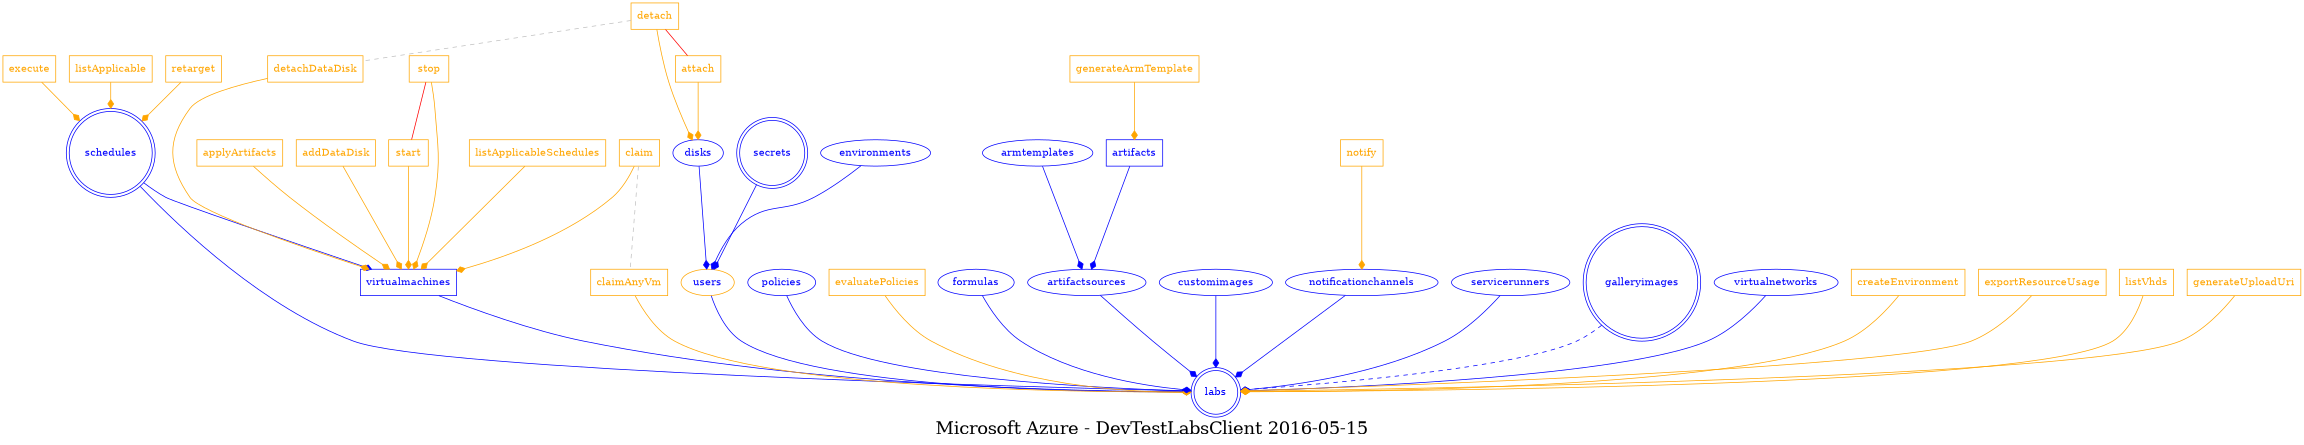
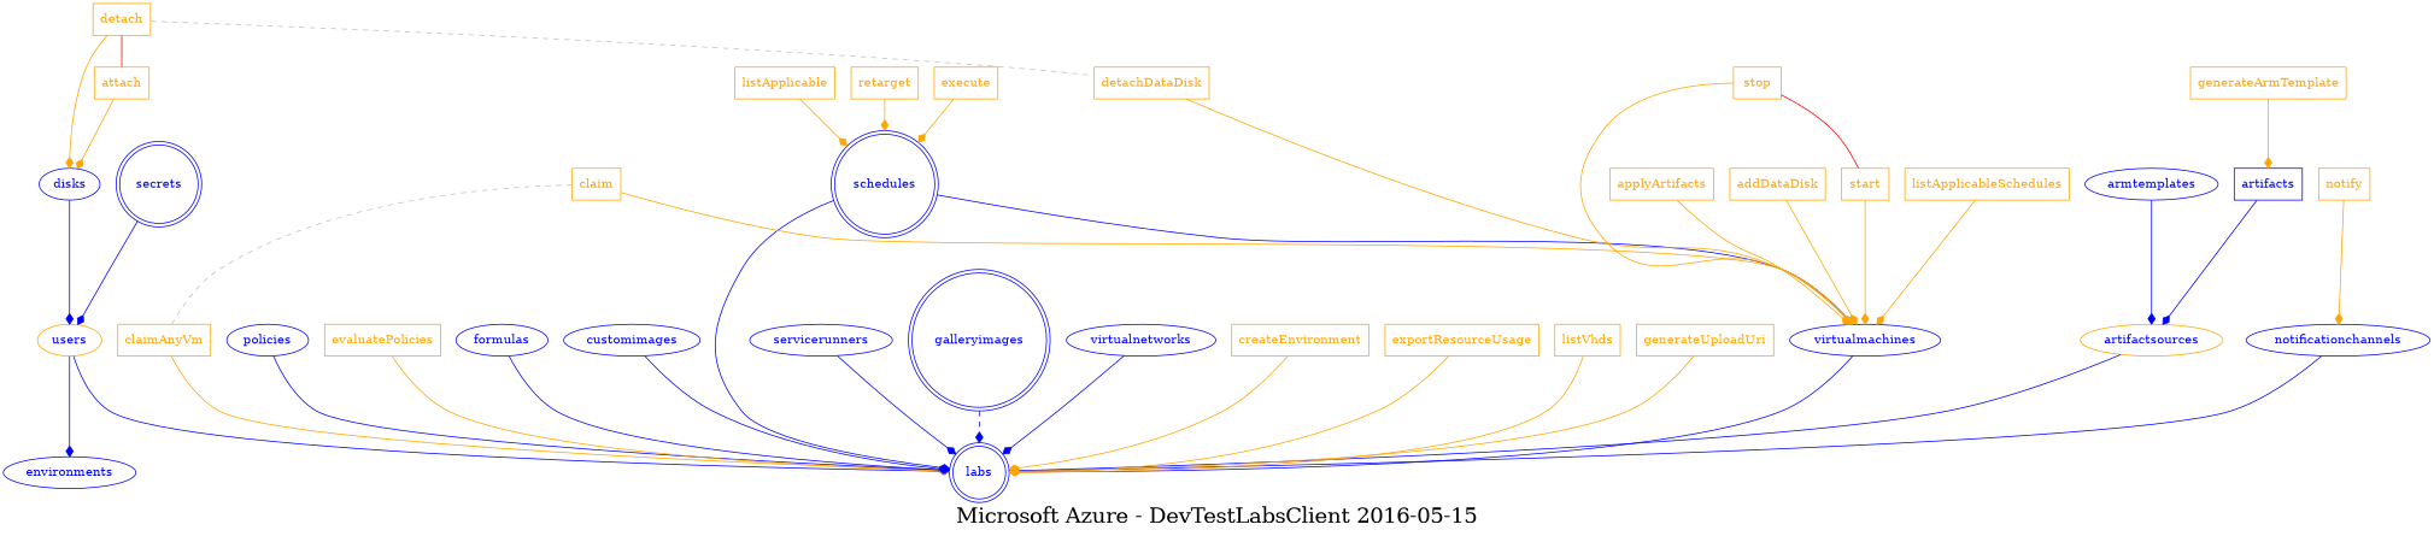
  digraph {
    fontsize=24
    label="Microsoft Azure - DevTestLabsClient 2016-05-15"
    splines=true
    node [color=orange fontcolor=orange shape=box]
    edge [arrowhead=diamond arrowtail=none color=orange fontcolor=orange]
    labs [color=blue fontcolor=blue shape=doublecircle]
    schedules [color=blue fontcolor=blue shape=doublecircle]
-   virtualmachines [color=blue fontcolor=blue]
+   virtualmachines [color=blue fontcolor=blue shape=ellipse]
    detachDataDisk
    detach
    disks [color=blue fontcolor=blue shape=ellipse]
    attach
    users [fontcolor=blue shape=ellipse]
    applyArtifacts
    addDataDisk
    start
    stop
    claim
    claimAnyVm
    listApplicableSchedules
    execute
    secrets [color=blue fontcolor=blue shape=doublecircle]
    environments [color=blue fontcolor=blue shape=ellipse]
    policies [color=blue fontcolor=blue shape=ellipse]
    evaluatePolicies
    formulas [color=blue fontcolor=blue shape=ellipse]
    listApplicable
-   artifactsources [color=blue fontcolor=blue shape=ellipse]
+   artifactsources [fontcolor=blue shape=ellipse]
    armtemplates [color=blue fontcolor=blue shape=ellipse]
    artifacts [color=blue fontcolor=blue]
    generateArmTemplate
    customimages [color=blue fontcolor=blue shape=ellipse]
    notificationchannels [color=blue fontcolor=blue shape=ellipse]
    notify
    servicerunners [color=blue fontcolor=blue shape=ellipse]
    galleryimages [color=blue fontcolor=blue shape=doublecircle]
    virtualnetworks [color=blue fontcolor=blue shape=ellipse]
    createEnvironment
    exportResourceUsage
    listVhds
    generateUploadUri
    retarget
    schedules -> labs [color=blue fontcolor=blue]
    schedules -> virtualmachines [color=blue fontcolor=blue]
    virtualmachines -> labs [color=blue fontcolor=blue]
    detachDataDisk -> virtualmachines
    detach -> detachDataDisk [arrowhead=none color=grey fontcolor=grey style=dashed]
    detach -> disks
    detach -> attach [arrowhead=none color=red fontcolor=red]
    disks -> users [color=blue fontcolor=blue]
    attach -> disks
    users -> labs [color=blue fontcolor=blue]
    applyArtifacts -> virtualmachines
    addDataDisk -> virtualmachines
    start -> virtualmachines
    stop -> virtualmachines
    stop -> start [arrowhead=none color=red fontcolor=red]
    claim -> virtualmachines
    claim -> claimAnyVm [arrowhead=none color=grey fontcolor=grey style=dashed]
    claimAnyVm -> labs
    listApplicableSchedules -> virtualmachines
    execute -> schedules
    secrets -> users [color=blue fontcolor=blue]
-   environments -> users [color=blue fontcolor=blue]
+   users -> environments [color=blue fontcolor=blue]
    policies -> labs [color=blue fontcolor=blue]
    evaluatePolicies -> labs
    formulas -> labs [color=blue fontcolor=blue]
    listApplicable -> schedules
    artifactsources -> labs [color=blue fontcolor=blue]
    armtemplates -> artifactsources [color=blue fontcolor=blue]
    artifacts -> artifactsources [color=blue fontcolor=blue]
    generateArmTemplate -> artifacts
    customimages -> labs [color=blue fontcolor=blue]
    notificationchannels -> labs [color=blue fontcolor=blue]
    notify -> notificationchannels
    servicerunners -> labs [color=blue fontcolor=blue]
    galleryimages -> labs [color=blue fontcolor=blue style=dashed]
    virtualnetworks -> labs [color=blue fontcolor=blue]
    createEnvironment -> labs
    exportResourceUsage -> labs
    listVhds -> labs
    generateUploadUri -> labs
    retarget -> schedules
  }
